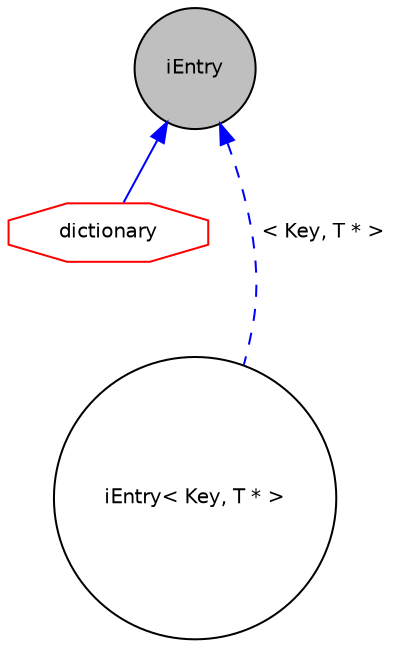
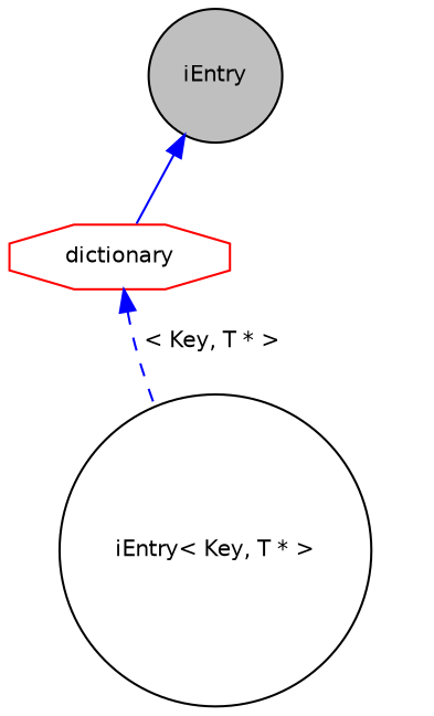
  digraph {
    node [color=black fillcolor=white fontname=Helvetica fontsize=10 shape=circle style=filled]
    edge [color=blue dir=back fontname=Helvetica fontsize=10 labelfontname=Helvetica labelfontsize=10]
    n1 [fillcolor=grey75 fontcolor=black height=0.2 label=iEntry width=0.4]
    n2 [color=red height=0.2 label=dictionary shape=octagon width=0.4]
    n3 [height=0.2 label="iEntry\< Key, T * \>" width=0.4]
    n1 -> n2 [style=solid]
-   n1 -> n3 [label=" \< Key, T * \>" style=dashed]
+   n2 -> n3 [label=" \< Key, T * \>" style=dashed]
  }
